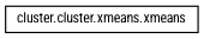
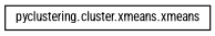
  digraph {
    rankdir=LR
    fontname="Roboto Condensed"
-   n1 [color=black fillcolor=white fontname="Roboto Condensed" fontsize=10 height=0.2 label="cluster.cluster.xmeans.xmeans" shape=record style=filled width=0.4]
+   n1 [color=black fillcolor=white fontname="Roboto Condensed" fontsize=10 height=0.2 label="pyclustering.cluster.xmeans.xmeans" shape=record style=filled width=0.4]
  }
